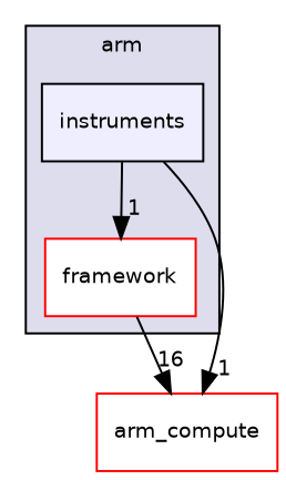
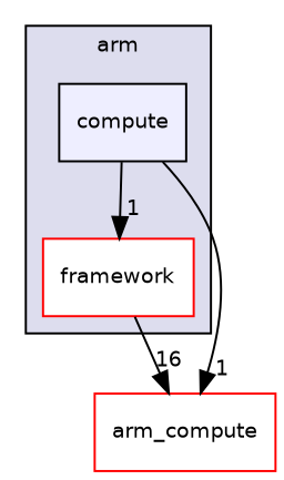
  digraph {
    compound=true
    node [color=red fillcolor=white fontname=Helvetica fontsize=10 shape=box style=filled]
    edge [headlabel=1 labeldistance=1.5 labelfontname=Helvetica labelfontsize=10]
    n1 [label=framework]
-   n2 [fillcolor="#eeeeff" label=instruments pencolor=black color=""]
+   n2 [fillcolor="#eeeeff" label=compute pencolor=black color=""]
    n3 [label=arm_compute]
    subgraph cluster_1 {
      bgcolor="#ddddee"
      fontname=Helvetica
      fontsize=10
      label=arm
      pencolor=black
      n1
      n2
    }
    n1 -> n3 [headlabel=16]
    n2 -> n1
    n2 -> n3
  }
